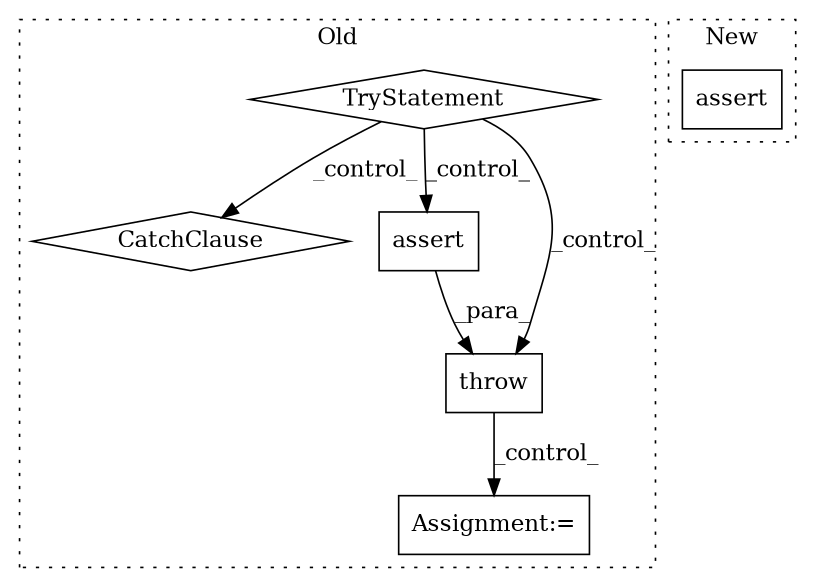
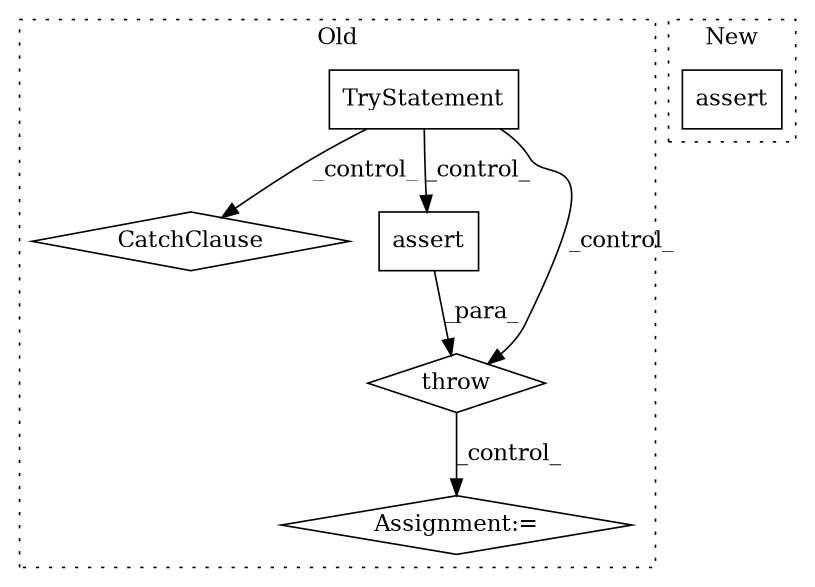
  digraph {
    node [shape=box]
-   n1 [a=54 l=4 label=TryStatement s=14355 shape=diamond]
+   n1 [a=54 l=4 label=TryStatement s=14355]
    n2 [a=12 l="11,2" label=CatchClause s="14462,14493" shape=diamond]
    n3 [a=32 l="15,1" label=assert s="14416,14452"]
-   n4 [a=7 l=1 label="Assignment:=" s=14368]
-   n5 [a=53 l=6 label=throw s=14410]
+   n4 [a=7 l=1 label="Assignment:=" s=14368 shape=diamond]
+   n5 [a=53 l=6 label=throw s=14410 shape=diamond]
    n6 [a=6 l=7 label=assert s=4007]
    subgraph cluster_1 {
      label=Old
      style=dotted
      n1
      n2
      n3
      n4
      n5
    }
    subgraph cluster_2 {
      label=New
      style=dotted
      n6
    }
    n1 -> n2 [label=_control_]
    n1 -> n3 [label=_control_]
    n1 -> n5 [label=_control_]
    n3 -> n5 [label=_para_]
    n5 -> n4 [label=_control_]
  }
